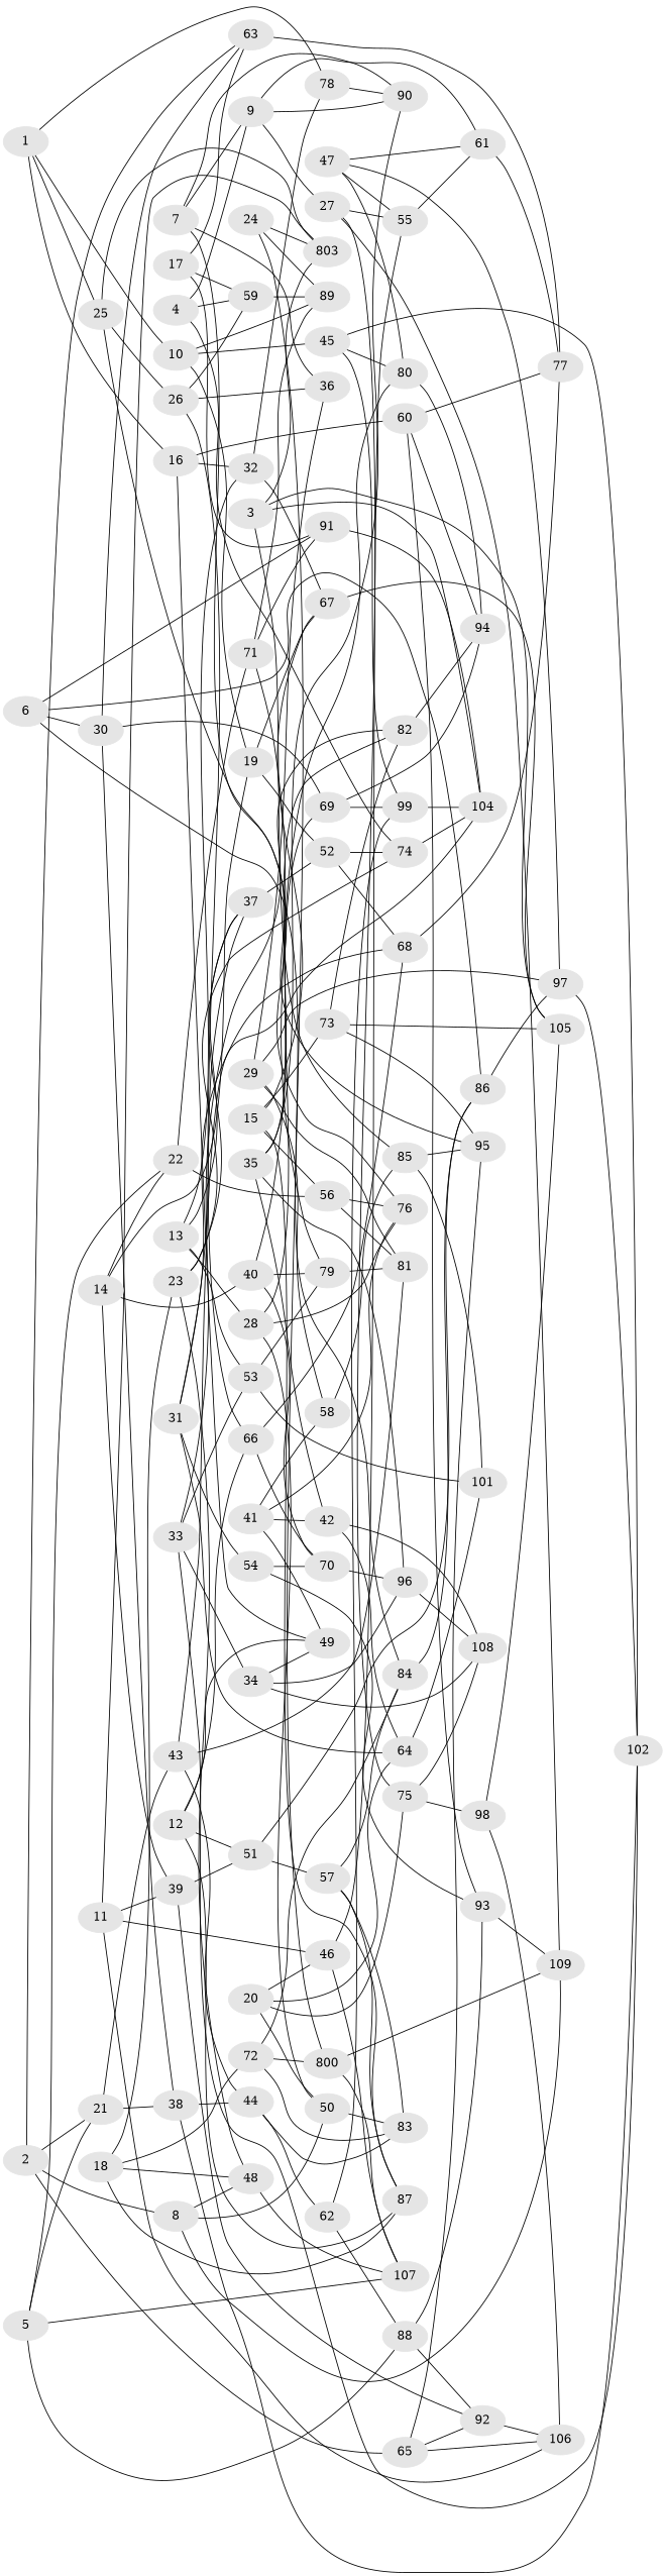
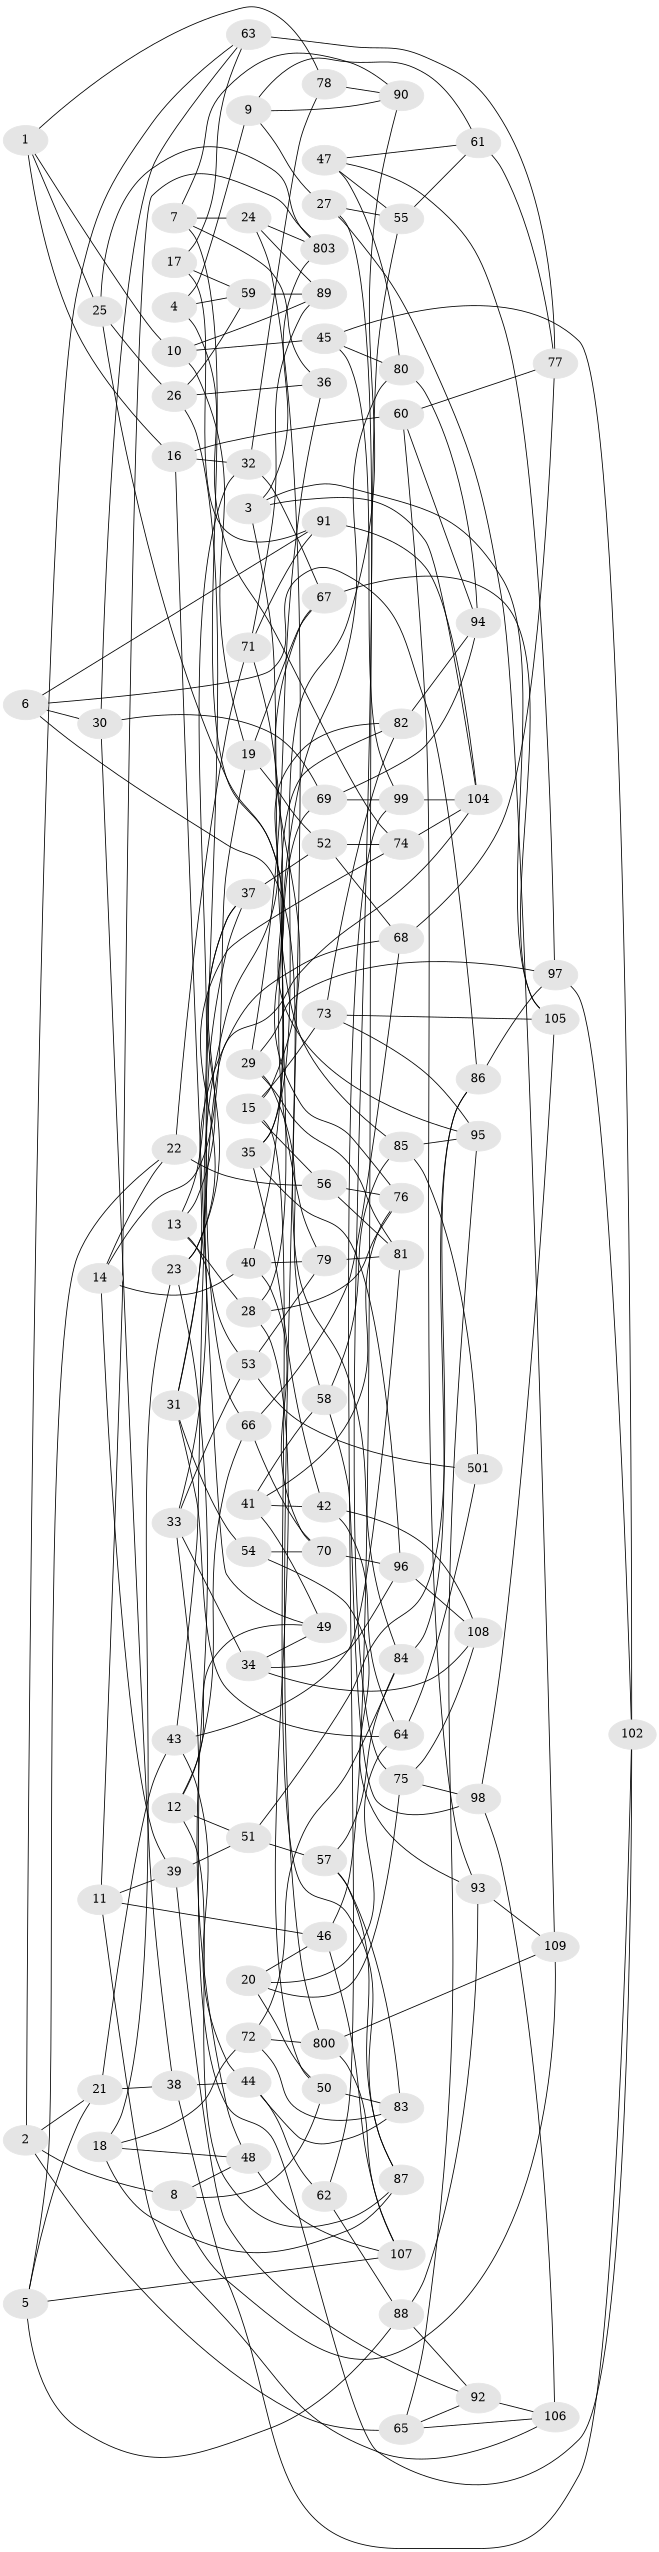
  graph {
    rankdir=LR
    node [color=gray90 style=filled]
    1
    10
    16
    25
    78
    19
    45
    89
    49
    32
    60
    n12 [label=803]
    26
    95
    90
    2
    8
    21
    63
    65
    48
    50
    109
    38
    43
    77
    106
    92
    3
    85
    104
    105
-   101
+   101 [label=501]
    4
    9
    59
    74
    27
    61
    62
    88
    99
    5
    22
    107
    56
    71
    93
    6
    30
    84
    86
    91
    69
    97
    7
    24
    36
    76
    n60 [label=800]
    83
    75
    55
    67
    52
    102
    80
    11
    39
    46
    51
    12
    66
    87
    57
    68
    70
    13
    28
    37
    53
    79
    14
    40
    15
    73
    81
    82
    94
    17
    18
    23
    72
    20
    64
    108
    98
    44
    29
    58
    31
    54
    33
    34
    96
    35
    42
    41
    47
    1 -- 10
    1 -- 16
    1 -- 25
    1 -- 78
    10 -- 19
    10 -- 45
    10 -- 89
    16 -- 49
    16 -- 32
    16 -- 60
    25 -- n12
    25 -- 26
    25 -- 95
    78 -- 90
    19 -- 67
    19 -- 52
    45 -- 99
    45 -- 102
    45 -- 80
    32 -- 78
    32 -- 67
    60 -- 77
    60 -- 93
    60 -- 94
    26 -- 59
    26 -- 36
    26 -- 66
    2 -- 8
    2 -- 21
    2 -- 63
    2 -- 65
    8 -- 48
    8 -- 50
    8 -- 109
    21 -- 38
    21 -- 43
    63 -- 77
    65 -- 95
    65 -- 106
    65 -- 92
    48 -- 107
    50 -- 83
    38 -- 102
    38 -- 44
    43 -- 104
    43 -- 81
    43 -- 44
    92 -- 106
    3 -- n12
    3 -- 85
    3 -- 104
    3 -- 105
    85 -- 95
    85 -- 101
    4 -- 9
    4 -- 59
    4 -- 74
    9 -- 90
    9 -- 27
    9 -- 61
    59 -- 89
    74 -- 104
    27 -- 109
    27 -- 75
    27 -- 55
    61 -- 77
    62 -- 88
    62 -- 99
    88 -- 92
    88 -- 93
    99 -- 104
    5 -- 21
    5 -- 88
    5 -- 22
    5 -- 107
    22 -- 56
    22 -- 71
    56 -- 76
    56 -- 81
    71 -- 89
    71 -- 91
    71 -- 79
    93 -- 109
    6 -- 30
    6 -- 84
    6 -- 86
    6 -- 91
    30 -- 63
    30 -- 38
    30 -- 69
    84 -- 86
    86 -- 97
    91 -- 104
    69 -- 99
    69 -- 94
    97 -- 102
    7 -- 90
-   7 -- 9
+   7 -- 24
    7 -- 36
    7 -- 76
    24 -- 89
    24 -- n12
    24 -- n60
    n60 -- 109
    n60 -- 107
    75 -- 108
    75 -- 98
    55 -- 61
    67 -- 105
    52 -- 74
    52 -- 68
    80 -- 94
    11 -- n12
    11 -- 106
    11 -- 39
    11 -- 46
    39 -- 92
    39 -- 51
    46 -- 107
    46 -- 55
    51 -- 86
    51 -- 57
    12 -- 49
    12 -- 51
    12 -- 66
    12 -- 87
    66 -- 68
    66 -- 70
    57 -- 84
    57 -- 83
    57 -- 87
    68 -- 77
    70 -- 96
    13 -- 32
    13 -- 28
    13 -- 37
    13 -- 53
    28 -- 50
    28 -- 69
    28 -- 76
    37 -- 52
    53 -- 101
    53 -- 79
    79 -- 81
    14 -- 19
    14 -- 22
    14 -- 39
    14 -- 40
    40 -- 80
    40 -- 70
    40 -- 79
    15 -- 56
    15 -- 67
    15 -- 87
    15 -- 73
    73 -- 95
    73 -- 105
    73 -- 82
    82 -- 94
    17 -- 63
    17 -- 59
    17 -- 91
    18 -- 48
    18 -- 87
    18 -- 23
    18 -- 72
    23 -- 48
    23 -- 74
    23 -- 37
    72 -- 84
    72 -- n60
    72 -- 83
    20 -- 50
    20 -- 75
    20 -- 46
    20 -- 64
    64 -- 101
    98 -- 106
    98 -- 105
    44 -- 62
    44 -- 83
    29 -- 97
    29 -- 36
    29 -- 81
    29 -- 58
    58 -- 85
+   58 -- 98
    31 -- 68
    31 -- 37
    31 -- 64
    31 -- 54
    54 -- 93
    54 -- 70
    33 -- 102
    33 -- 53
    33 -- 82
    33 -- 34
    34 -- 49
    34 -- 108
    34 -- 96
    96 -- 108
    35 -- 90
    35 -- 82
    35 -- 96
    35 -- 42
    42 -- 64
    42 -- 108
    41 -- 49
    41 -- 76
    41 -- 58
    41 -- 42
    47 -- 61
    47 -- 97
    47 -- 55
    47 -- 80
  }
